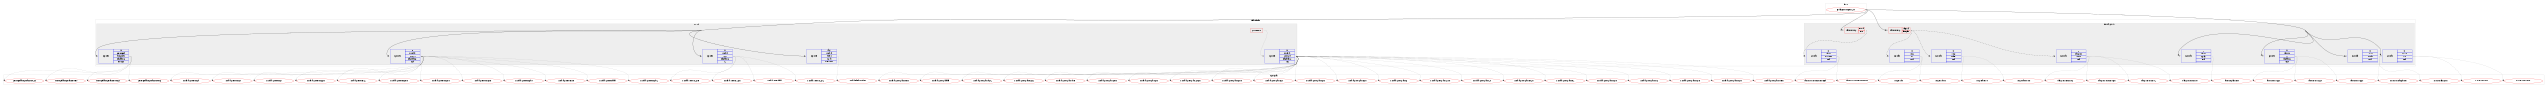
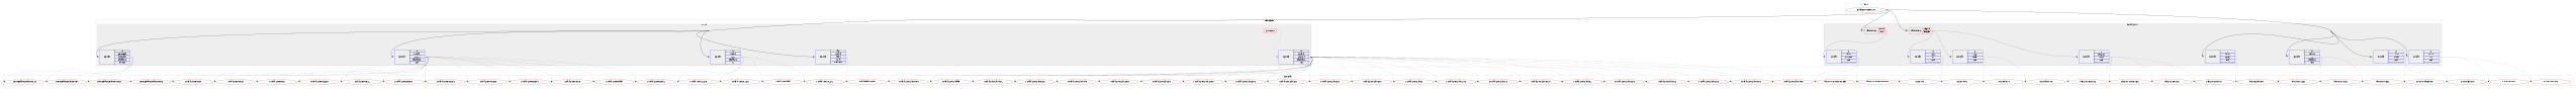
  digraph {
    compound=true
    concentrate=true
    fontname=Helvetica
    fontsize=10
    newrank=true
    rankdir=TB
    ranksep=1.5
    node [color=red fontname=Helvetica fontsize=10]
    edge [arrowhead=vee headport=w style=dotted tailport=e weight=100]
    n1 [label="games-action/bzflag-2.4.10" width=4]
    n2 [color=blue label=<<TABLE BORDER="0" CELLBORDER="1" CELLSPACING="0" CELLPADDING="4" WIDTH="220"><TR><TD ROWSPAN="6" CELLPADDING="30">pack_dep</TD></TR><TR><TD WIDTH="110">no</TD></TR><TR><TD>sys-devel</TD></TR><TR><TD>automake</TD></TR><TR><TD>greaterequal</TD></TR><TR><TD>1.15</TD></TR></TABLE>> shape=none]
    n3 [label=<<TABLE BORDER="0" CELLBORDER="1" CELLSPACING="0" CELLPADDING="4"><TR><TD CELLPADDING="10">any_of_group</TD></TR></TABLE>> shape=none]
    n4 [color=blue label=<<TABLE BORDER="0" CELLBORDER="1" CELLSPACING="0" CELLPADDING="4" WIDTH="220"><TR><TD ROWSPAN="6" CELLPADDING="30">pack_dep</TD></TR><TR><TD WIDTH="110">no</TD></TR><TR><TD>app-portage</TD></TR><TR><TD>elt-patches</TD></TR><TR><TD>greaterequal</TD></TR><TR><TD>20170422</TD></TR></TABLE>> shape=none]
    n5 [color=blue label=<<TABLE BORDER="0" CELLBORDER="1" CELLSPACING="0" CELLPADDING="4" WIDTH="220"><TR><TD ROWSPAN="6" CELLPADDING="30">pack_dep</TD></TR><TR><TD WIDTH="110">no</TD></TR><TR><TD>sys-devel</TD></TR><TR><TD>autoconf</TD></TR><TR><TD>greaterequal</TD></TR><TR><TD>2.69</TD></TR></TABLE>> shape=none]
    n6 [color=blue label=<<TABLE BORDER="0" CELLBORDER="1" CELLSPACING="0" CELLPADDING="4" WIDTH="220"><TR><TD ROWSPAN="6" CELLPADDING="30">pack_dep</TD></TR><TR><TD WIDTH="110">no</TD></TR><TR><TD>sys-devel</TD></TR><TR><TD>libtool</TD></TR><TR><TD>greaterequal</TD></TR><TR><TD>2.4</TD></TR></TABLE>> shape=none]
    n7 [color=blue label=<<TABLE BORDER="0" CELLBORDER="1" CELLSPACING="0" CELLPADDING="4" WIDTH="220"><TR><TD ROWSPAN="6" CELLPADDING="30">pack_dep</TD></TR><TR><TD WIDTH="110">weak</TD></TR><TR><TD>sys-devel</TD></TR><TR><TD>gettext</TD></TR><TR><TD>smaller</TD></TR><TR><TD>0.18.1.1-r3</TD></TR></TABLE>> shape=none]
    n8 [color=blue label=<<TABLE BORDER="0" CELLBORDER="1" CELLSPACING="0" CELLPADDING="4" WIDTH="220"><TR><TD ROWSPAN="6" CELLPADDING="30">pack_dep</TD></TR><TR><TD WIDTH="110">no</TD></TR><TR><TD>media-libs</TD></TR><TR><TD>libsdl2</TD></TR><TR><TD>none</TD></TR><TR><TD></TD></TR></TABLE>> shape=none]
    n9 [color=blue label=<<TABLE BORDER="0" CELLBORDER="1" CELLSPACING="0" CELLPADDING="4" WIDTH="220"><TR><TD ROWSPAN="6" CELLPADDING="30">pack_dep</TD></TR><TR><TD WIDTH="110">no</TD></TR><TR><TD>virtual</TD></TR><TR><TD>glu</TD></TR><TR><TD>none</TD></TR><TR><TD></TD></TR></TABLE>> shape=none]
    n10 [color=blue label=<<TABLE BORDER="0" CELLBORDER="1" CELLSPACING="0" CELLPADDING="4" WIDTH="220"><TR><TD ROWSPAN="6" CELLPADDING="30">pack_dep</TD></TR><TR><TD WIDTH="110">no</TD></TR><TR><TD>virtual</TD></TR><TR><TD>opengl</TD></TR><TR><TD>none</TD></TR><TR><TD></TD></TR></TABLE>> shape=none]
    n11 [label=<<TABLE BORDER="0" CELLBORDER="1" CELLSPACING="0" CELLPADDING="4"><TR><TD ROWSPAN="3" CELLPADDING="10">use_conditional</TD></TR><TR><TD>negative</TD></TR><TR><TD>dedicated</TD></TR></TABLE>> shape=none]
    n12 [color=blue label=<<TABLE BORDER="0" CELLBORDER="1" CELLSPACING="0" CELLPADDING="4" WIDTH="220"><TR><TD ROWSPAN="6" CELLPADDING="30">pack_dep</TD></TR><TR><TD WIDTH="110">no</TD></TR><TR><TD>net-libs</TD></TR><TR><TD>miniupnpc</TD></TR><TR><TD>none</TD></TR><TR><TD></TD></TR></TABLE>> shape=none]
    n13 [label=<<TABLE BORDER="0" CELLBORDER="1" CELLSPACING="0" CELLPADDING="4"><TR><TD ROWSPAN="3" CELLPADDING="10">use_conditional</TD></TR><TR><TD>positive</TD></TR><TR><TD>upnp</TD></TR></TABLE>> shape=none]
    n14 [color=blue label=<<TABLE BORDER="0" CELLBORDER="1" CELLSPACING="0" CELLPADDING="4" WIDTH="220"><TR><TD ROWSPAN="6" CELLPADDING="30">pack_dep</TD></TR><TR><TD WIDTH="110">no</TD></TR><TR><TD>net-dns</TD></TR><TR><TD>c-ares</TD></TR><TR><TD>none</TD></TR><TR><TD></TD></TR></TABLE>> shape=none]
    n15 [color=blue label=<<TABLE BORDER="0" CELLBORDER="1" CELLSPACING="0" CELLPADDING="4" WIDTH="220"><TR><TD ROWSPAN="6" CELLPADDING="30">pack_dep</TD></TR><TR><TD WIDTH="110">no</TD></TR><TR><TD>net-misc</TD></TR><TR><TD>curl</TD></TR><TR><TD>greaterequal</TD></TR><TR><TD>7.15.0</TD></TR></TABLE>> shape=none]
    n16 [color=blue label=<<TABLE BORDER="0" CELLBORDER="1" CELLSPACING="0" CELLPADDING="4" WIDTH="220"><TR><TD ROWSPAN="6" CELLPADDING="30">pack_dep</TD></TR><TR><TD WIDTH="110">no</TD></TR><TR><TD>sys-libs</TD></TR><TR><TD>ncurses</TD></TR><TR><TD>none</TD></TR><TR><TD></TD></TR></TABLE>> shape=none]
    n17 [color=blue label=<<TABLE BORDER="0" CELLBORDER="1" CELLSPACING="0" CELLPADDING="4" WIDTH="220"><TR><TD ROWSPAN="6" CELLPADDING="30">pack_dep</TD></TR><TR><TD WIDTH="110">no</TD></TR><TR><TD>sys-libs</TD></TR><TR><TD>zlib</TD></TR><TR><TD>none</TD></TR><TR><TD></TD></TR></TABLE>> shape=none]
    n18 [label="sys-devel/automake-1.10.3-r1" width=4]
    n19 [label="sys-devel/automake-1.10.3-r2" width=4]
    n20 [label="sys-devel/automake-1.11.6-r1" width=4]
    n21 [label="sys-devel/automake-1.11.6-r2" width=4]
    n22 [label="sys-devel/automake-1.12.6" width=4]
    n23 [label="sys-devel/automake-1.12.6-r1" width=4]
    n24 [label="sys-devel/automake-1.13.4" width=4]
    n25 [label="sys-devel/automake-1.13.4-r1" width=4]
    n26 [label="sys-devel/automake-1.14.1" width=4]
    n27 [label="sys-devel/automake-1.14.1-r1" width=4]
    n28 [label="sys-devel/automake-1.15" width=4]
    n29 [label="sys-devel/automake-1.15-r1" width=4]
    n30 [label="sys-devel/automake-1.15-r2" width=4]
    n31 [label="sys-devel/automake-1.15.1" width=4]
    n32 [label="sys-devel/automake-1.15.1-r1" width=4]
    n33 [label="sys-devel/automake-1.4_p6-r2" width=4]
    n34 [label="sys-devel/automake-1.5-r2" width=4]
    n35 [label="sys-devel/automake-1.6.3-r2" width=4]
    n36 [label="sys-devel/automake-1.7.9-r3" width=4]
    n37 [label="sys-devel/automake-1.8.5-r5" width=4]
    n38 [label="sys-devel/automake-1.9.6-r4" width=4]
    n39 [label="sys-devel/automake-9999" width=4]
    n40 [label="app-portage/elt-patches-20170317" width=4]
    n41 [label="app-portage/elt-patches-20170422" width=4]
    n42 [label="app-portage/elt-patches-20170815" width=4]
    n43 [label="app-portage/elt-patches-20170826.1" width=4]
    n44 [label="sys-devel/autoconf-2.13" width=4]
    n45 [label="sys-devel/autoconf-2.59-r7" width=4]
    n46 [label="sys-devel/autoconf-2.61-r2" width=4]
    n47 [label="sys-devel/autoconf-2.62-r1" width=4]
    n48 [label="sys-devel/autoconf-2.63-r1" width=4]
    n49 [label="sys-devel/autoconf-2.64" width=4]
    n50 [label="sys-devel/autoconf-2.65-r1" width=4]
    n51 [label="sys-devel/autoconf-2.67" width=4]
    n52 [label="sys-devel/autoconf-2.68" width=4]
    n53 [label="sys-devel/autoconf-2.69" width=4]
    n54 [label="sys-devel/autoconf-2.69-r4" width=4]
    n55 [label="sys-devel/autoconf-9999" width=4]
    n56 [label="sys-devel/libtool-2.4.6-r2" width=4]
    n57 [label="sys-devel/libtool-2.4.6-r3" width=4]
    n58 [label="sys-devel/libtool-2.4.6-r4" width=4]
    n59 [label="sys-devel/libtool-9999" width=4]
    n60 [label="sys-devel/gettext-0.19.8.1" width=4]
-   n61 [label="media-libs/curl2-2.0.4" width=4]
+   n61 [label="media-libs/libsdl2-2.0.4" width=4]
    n62 [label="media-libs/libsdl2-2.0.5-r1" width=4]
    n63 [label="media-libs/libsdl2-2.0.6" width=4]
    n64 [label="media-libs/libsdl2-2.0.7" width=4]
    n65 [label="virtual/glu-9.0" width=4]
    n66 [label="virtual/glu-9.0-r1" width=4]
    n67 [label="virtual/opengl-7.0" width=4]
    n68 [label="virtual/opengl-7.0-r1" width=4]
    n69 [label="net-libs/miniupnpc-2.0.20170509" width=4]
    n70 [label="net-libs/miniupnpc-2.0.20171102" width=4]
    n71 [label="net-dns/c-ares-1.13.0" width=4]
    n72 [label="net-misc/curl-7.55.1" width=4]
    n73 [label="net-misc/curl-7.56.0" width=4]
    n74 [label="net-misc/curl-7.56.1" width=4]
    n75 [label="sys-libs/ncurses-5.9-r101" width=4]
    n76 [label="sys-libs/ncurses-6.0-r1" width=4]
    n77 [label="sys-libs/zlib-1.2.11" width=4]
    n78 [label="sys-libs/zlib-1.2.11-r1" width=4]
    subgraph cluster_1 {
      color=gray
      label=<<i>ebuild</i>>
      rank=same
      n1
    }
    subgraph cluster_2 {
      color=gray
      label=<<i>dependencies</i>>
      subgraph cluster_3 {
        color=gray
        fillcolor="#eeeeee"
        label=<<i>compile</i>>
        style=filled
        subgraph sub_4 {
          color=gray
          fillcolor="#eeeeee"
          label=<<i>compile</i>>
          style=filled
          n3
          subgraph sub_5 {
            color=gray
            fillcolor="#eeeeee"
            label=<<i>compile</i>>
            style=filled
            n2
          }
        }
        subgraph sub_6 {
          color=gray
          fillcolor="#eeeeee"
          label=<<i>compile</i>>
          style=filled
          n4
        }
        subgraph sub_7 {
          color=gray
          fillcolor="#eeeeee"
          label=<<i>compile</i>>
          style=filled
          n5
        }
        subgraph sub_8 {
          color=gray
          fillcolor="#eeeeee"
          label=<<i>compile</i>>
          style=filled
          n6
        }
        subgraph sub_9 {
          color=gray
          fillcolor="#eeeeee"
          label=<<i>compile</i>>
          style=filled
          n7
        }
      }
      subgraph cluster_10 {
        color=gray
        fillcolor="#eeeeee"
        label=<<i>compile and run</i>>
        style=filled
        subgraph sub_11 {
          color=gray
          fillcolor="#eeeeee"
          label=<<i>compile and run</i>>
          style=filled
          n11
          subgraph sub_12 {
            color=gray
            fillcolor="#eeeeee"
            label=<<i>compile and run</i>>
            style=filled
            n8
          }
          subgraph sub_13 {
            color=gray
            fillcolor="#eeeeee"
            label=<<i>compile and run</i>>
            style=filled
            n9
          }
          subgraph sub_14 {
            color=gray
            fillcolor="#eeeeee"
            label=<<i>compile and run</i>>
            style=filled
            n10
          }
        }
        subgraph sub_15 {
          color=gray
          fillcolor="#eeeeee"
          label=<<i>compile and run</i>>
          style=filled
          n13
          subgraph sub_16 {
            color=gray
            fillcolor="#eeeeee"
            label=<<i>compile and run</i>>
            style=filled
            n12
          }
        }
        subgraph sub_17 {
          color=gray
          fillcolor="#eeeeee"
          label=<<i>compile and run</i>>
          style=filled
          n14
        }
        subgraph sub_18 {
          color=gray
          fillcolor="#eeeeee"
          label=<<i>compile and run</i>>
          style=filled
          n15
        }
        subgraph sub_19 {
          color=gray
          fillcolor="#eeeeee"
          label=<<i>compile and run</i>>
          style=filled
          n16
        }
        subgraph sub_20 {
          color=gray
          fillcolor="#eeeeee"
          label=<<i>compile and run</i>>
          style=filled
          n17
        }
      }
      subgraph cluster_21 {
        color=gray
        fillcolor="#eeeeee"
        label=<<i>run</i>>
        style=filled
      }
    }
    subgraph cluster_22 {
      color=gray
      label=<<i>candidates</i>>
      rank=same
      subgraph sub_23 {
        color=black
        label=<<i>candidates</i>>
        nodesep=1
        rank=same
        n18
        n19
        n20
        n21
        n22
        n23
        n24
        n25
        n26
        n27
        n28
        n29
        n30
        n31
        n32
        n33
        n34
        n35
        n36
        n37
        n38
        n39
      }
      subgraph sub_24 {
        color=black
        label=<<i>candidates</i>>
        nodesep=1
        rank=same
        n40
        n41
        n42
        n43
      }
      subgraph sub_25 {
        color=black
        label=<<i>candidates</i>>
        nodesep=1
        rank=same
        n44
        n45
        n46
        n47
        n48
        n49
        n50
        n51
        n52
        n53
        n54
        n55
      }
      subgraph sub_26 {
        color=black
        label=<<i>candidates</i>>
        nodesep=1
        rank=same
        n56
        n57
        n58
        n59
      }
      subgraph sub_27 {
        color=black
        label=<<i>candidates</i>>
        nodesep=1
        rank=same
        n60
      }
      subgraph sub_28 {
        color=black
        label=<<i>candidates</i>>
        nodesep=1
        rank=same
        n61
        n62
        n63
        n64
      }
      subgraph sub_29 {
        color=black
        label=<<i>candidates</i>>
        nodesep=1
        rank=same
        n65
        n66
      }
      subgraph sub_30 {
        color=black
        label=<<i>candidates</i>>
        nodesep=1
        rank=same
        n67
        n68
      }
      subgraph sub_31 {
        color=black
        label=<<i>candidates</i>>
        nodesep=1
        rank=same
        n69
        n70
      }
      subgraph sub_32 {
        color=black
        label=<<i>candidates</i>>
        nodesep=1
        rank=same
        n71
      }
      subgraph sub_33 {
        color=black
        label=<<i>candidates</i>>
        nodesep=1
        rank=same
        n72
        n73
        n74
      }
      subgraph sub_34 {
        color=black
        label=<<i>candidates</i>>
        nodesep=1
        rank=same
        n75
        n76
      }
      subgraph sub_35 {
        color=black
        label=<<i>candidates</i>>
        nodesep=1
        rank=same
        n77
        n78
      }
    }
    n1 -> n4 [style=solid weight=20]
    n1 -> n5 [style=solid weight=20]
    n1 -> n6 [style=solid weight=20]
    n1 -> n7 [style=solid weight=20]
    n1 -> n11 [arrowhead=odotvee style=solid weight=20]
    n1 -> n13 [arrowhead=odotvee style=solid weight=20]
    n1 -> n14 [arrowhead=odotvee style=solid weight=20]
    n1 -> n15 [arrowhead=odotvee style=solid weight=20]
    n1 -> n16 [arrowhead=odotvee style=solid weight=20]
    n1 -> n17 [arrowhead=odotvee style=solid weight=20]
    n2 -> n18
    n2 -> n19
    n2 -> n20
    n2 -> n21
    n2 -> n22
    n2 -> n23
    n2 -> n24
    n2 -> n25
    n2 -> n26
    n2 -> n27
    n2 -> n28
    n2 -> n29
    n2 -> n30
    n2 -> n31
    n2 -> n32
    n2 -> n33
    n2 -> n34
    n2 -> n35
    n2 -> n36
    n2 -> n37
    n2 -> n38
    n2 -> n39
    n3 -> n2 [arrowhead=oinv weight=20]
    n4 -> n40
    n4 -> n41
    n4 -> n42
    n4 -> n43
    n5 -> n44
    n5 -> n45
    n5 -> n46
    n5 -> n47
    n5 -> n48
    n5 -> n49
    n5 -> n50
    n5 -> n51
    n5 -> n52
    n5 -> n53
    n5 -> n54
    n5 -> n55
    n6 -> n56
    n6 -> n57
    n6 -> n58
    n6 -> n59
    n7 -> n60
    n8 -> n61
    n8 -> n62
    n8 -> n63
    n8 -> n64
    n9 -> n65
    n9 -> n66
    n10 -> n67
    n10 -> n68
    n11 -> n8 [style=dashed weight=20]
    n11 -> n9 [style=dashed weight=20]
    n11 -> n10 [style=dashed weight=20]
    n12 -> n69
    n12 -> n70
    n13 -> n12 [style=dashed weight=20]
    n14 -> n71
    n15 -> n72
    n15 -> n73
    n15 -> n74
    n16 -> n75
    n16 -> n76
    n17 -> n77
    n17 -> n78
  }
